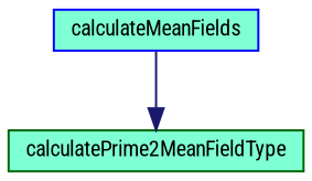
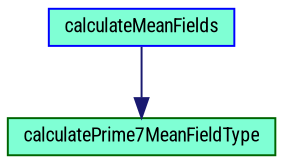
  digraph {
    rankdir=TB
    fontname="Roboto Condensed"
    node [fillcolor=aquamarine fontname="Roboto Condensed" fontsize=10 shape=record style=filled]
    n1 [color=blue fontcolor=black height=0.2 label=calculateMeanFields width=0.4]
-   n2 [color=darkgreen height=0.2 label=calculatePrime2MeanFieldType width=0.4]
+   n2 [color=darkgreen height=0.2 label=calculatePrime7MeanFieldType width=0.4]
    n1 -> n2 [color=midnightblue fontname="Roboto Condensed" fontsize=10 labelfontname=Helvetica labelfontsize=10 style=solid]
  }
